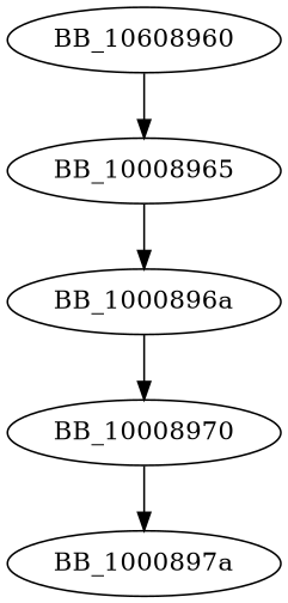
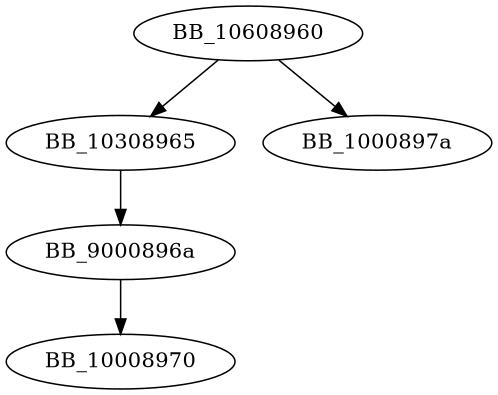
  digraph {
    n1 [label=BB_10608960]
-   BB_10008965
+   BB_10008965 [label=BB_10308965]
    BB_1000897a
-   BB_1000896a
+   BB_1000896a [label=BB_9000896a]
    BB_10008970
    n1 -> BB_10008965
-   BB_10008970 -> BB_1000897a
+   n1 -> BB_1000897a
    BB_10008965 -> BB_1000896a
    BB_1000896a -> BB_10008970
  }
